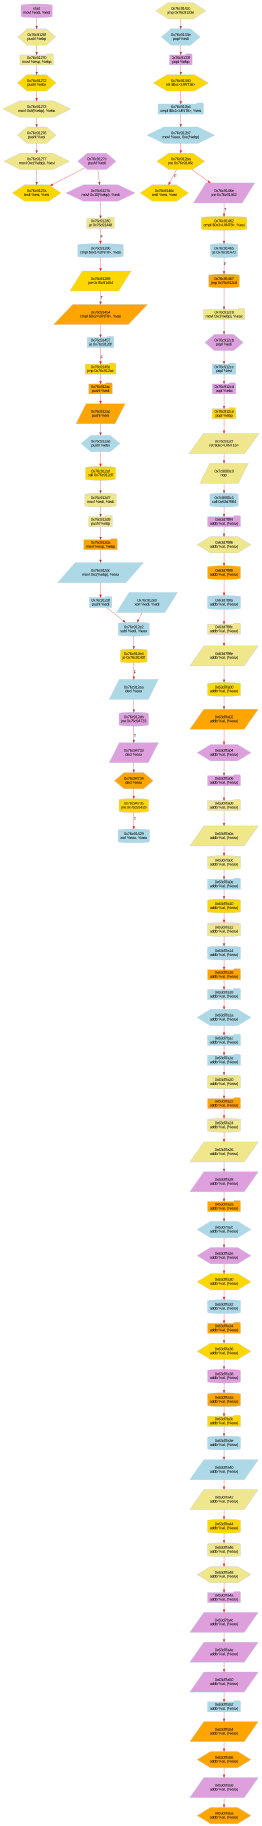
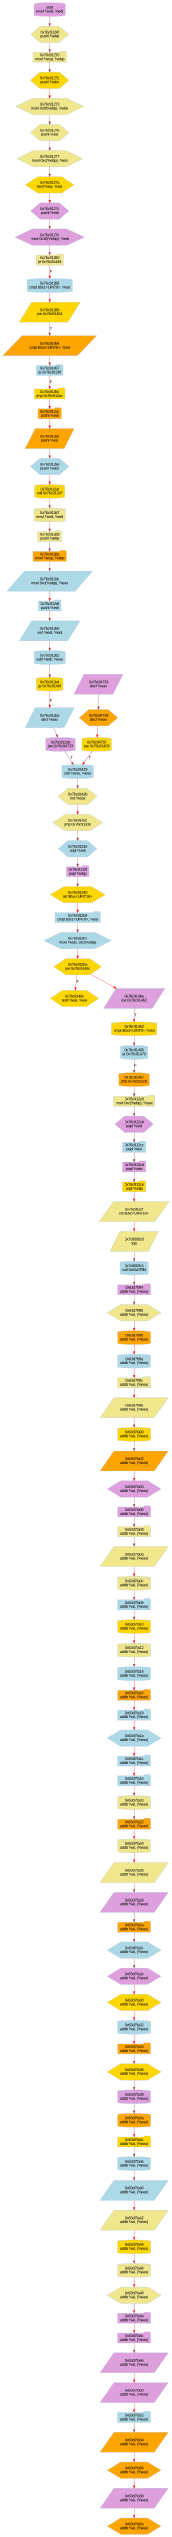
  digraph {
    fontname="Liberation Sans"
    node [color=lightsteelblue fillcolor=lightblue fontname="Liberation Sans" shape=folder style=filled]
    edge [color=brown fontname="Liberation Sans"]
    n1 [color=lightgrey fillcolor=plum label="start\nmovl %edi, %edi" shape=cylinder]
    n2 [fillcolor=khaki label="0x76c9126f\npushl %ebp" shape=hexagon]
    n3 [fillcolor=khaki label="0x76c91270\nmovl %esp, %ebp"]
    n4 [fillcolor=gold label="0x76c91272\npushl %ebx" shape=hexagon]
    n5 [fillcolor=khaki label="0x76c91273\nmovl 0x8(%ebp), %ebx" shape=hexagon]
    n6 [fillcolor=khaki label="0x76c91276\npushl %esi" shape=hexagon]
    n7 [fillcolor=khaki label="0x76c91277\nmovl 0xc(%ebp), %esi" shape=hexagon]
    n8 [fillcolor=gold label="0x76c9127a\ntestl %esi, %esi" shape=hexagon]
    n9 [fillcolor=plum label="0x76c9127c\npushl %edi" shape=hexagon]
    n10 [fillcolor=plum label="0x76c9127d\nmovl 0x10(%ebp), %edi" shape=hexagon]
    n11 [fillcolor=khaki label="0x76c91280\nje 0x76c91448"]
    n12 [label="0x76c91286\ncmpl $0x1<UINT8>, %esi" shape=cylinder]
    n13 [fillcolor=gold label="0x76c91289\njne 0x76c91454" shape=parallelogram]
    n14 [fillcolor=orange label="0x76c91454\ncmpl $0x2<UINT8>, %esi" shape=parallelogram]
    n15 [label="0x76c91457\nje 0x76c9128f"]
    n16 [fillcolor=gold label="0x76c9145d\njmp 0x76c912ac"]
    n17 [fillcolor=orange label="0x76c912ac\npushl %edi"]
    n18 [fillcolor=orange label="0x76c912ad\npushl %esi" shape=parallelogram]
    n19 [label="0x76c912ae\npushl %ebx" shape=hexagon]
    n20 [fillcolor=gold label="0x76c912af\ncall 0x76c912d7" shape=cylinder]
    n21 [fillcolor=khaki label="0x76c912d7\nmovl %edi, %edi" shape=cylinder]
    n22 [fillcolor=khaki label="0x76c912d9\npushl %ebp"]
    n23 [fillcolor=orange label="0x76c912da\nmovl %esp, %ebp"]
    n24 [label="0x76c912dc\nmovl 0xc(%ebp), %eax" shape=parallelogram]
    n25 [label="0x76c912df\npushl %edi"]
    n26 [label="0x76c912e0\nxorl %edi, %edi" shape=parallelogram]
    n27 [label="0x76c912e2\nsubl %edi, %eax" shape=cylinder]
    n28 [fillcolor=gold label="0x76c912e4\nje 0x76c9140f" shape=cylinder]
    n29 [label="0x76c912ea\ndecl %eax" shape=parallelogram]
    n30 [fillcolor=plum label="0x76c912eb\njne 0x76c94733" shape=cylinder]
    n31 [fillcolor=plum label="0x76c94733\ndecl %eax" shape=parallelogram]
    n32 [fillcolor=orange label="0x76c94734\ndecl %eax" shape=hexagon]
    n33 [fillcolor=gold label="0x76c94735\njne 0x76c91429" shape=cylinder]
    n34 [label="0x76c91429\nxorl %eax, %eax" shape=cylinder]
+   n35 [fillcolor=khaki label="0x76c9142b\nincl %eax" shape=hexagon]
    n36 [fillcolor=khaki label="0x76c9142c\njmp 0x76c9133e" shape=hexagon]
    n37 [label="0x76c9133e\npopl %edi" shape=hexagon]
    n38 [fillcolor=plum label="0x76c9133f\npopl %ebp"]
    n39 [fillcolor=gold label="0x76c91340\nret $0xc<UINT16>" shape=hexagon]
    n40 [label="0x76c912b4\ncmpl $0x1<UINT8>, %esi"]
    n41 [label="0x76c912b7\nmovl %eax, 0xc(%ebp)" shape=hexagon]
    n42 [fillcolor=gold label="0x76c912ba\njne 0x76c9146c" shape=hexagon]
    n43 [fillcolor=gold label="0x76c9146c\ntestl %esi, %esi" shape=hexagon]
    n44 [fillcolor=plum label="0x76c9146e\njne 0x76c91462" shape=parallelogram]
    n45 [fillcolor=gold label="0x76c91462\ncmpl $0x3<UINT8>, %esi" shape=cylinder]
    n46 [label="0x76c91465\nje 0x76c91470" shape=cylinder]
    n47 [fillcolor=orange label="0x76c91467\njmp 0x76c912c8" shape=cylinder]
    n48 [fillcolor=khaki label="0x76c912c8\nmovl 0xc(%ebp), %eax"]
    n49 [fillcolor=plum label="0x76c912cb\npopl %edi" shape=hexagon]
    n50 [label="0x76c912cc\npopl %esi"]
    n51 [fillcolor=plum label="0x76c912cd\npopl %ebx"]
    n52 [fillcolor=gold label="0x76c912ce\npopl %ebp"]
    n53 [fillcolor=khaki label="0x76c912cf\nret $0xc<UINT16>" shape=parallelogram]
    n54 [fillcolor=khaki label="0x7c8000c0\nnop " shape=parallelogram]
    n55 [label="0x7c8000c1\ncall 0x63d7f9f4" shape=cylinder]
    n56 [fillcolor=plum label="0x63d7f9f4\naddb %al, (%eax)"]
    n57 [fillcolor=khaki label="0x63d7f9f6\naddb %al, (%eax)" shape=hexagon]
    n58 [fillcolor=orange label="0x63d7f9f8\naddb %al, (%eax)" shape=cylinder]
    n59 [label="0x63d7f9fa\naddb %al, (%eax)" shape=cylinder]
    n60 [fillcolor=khaki label="0x63d7f9fc\naddb %al, (%eax)"]
    n61 [fillcolor=khaki label="0x63d7f9fe\naddb %al, (%eax)" shape=parallelogram]
    n62 [fillcolor=gold label="0x63d7fa00\naddb %al, (%eax)" shape=cylinder]
    n63 [fillcolor=orange label="0x63d7fa02\naddb %al, (%eax)" shape=parallelogram]
    n64 [fillcolor=plum label="0x63d7fa04\naddb %al, (%eax)" shape=hexagon]
    n65 [fillcolor=plum label="0x63d7fa06\naddb %al, (%eax)"]
    n66 [fillcolor=khaki label="0x63d7fa08\naddb %al, (%eax)"]
    n67 [fillcolor=khaki label="0x63d7fa0a\naddb %al, (%eax)" shape=parallelogram]
    n68 [fillcolor=khaki label="0x63d7fa0c\naddb %al, (%eax)" shape=cylinder]
    n69 [label="0x63d7fa0e\naddb %al, (%eax)"]
    n70 [fillcolor=gold label="0x63d7fa10\naddb %al, (%eax)" shape=cylinder]
    n71 [fillcolor=khaki label="0x63d7fa12\naddb %al, (%eax)" shape=cylinder]
    n72 [label="0x63d7fa14\naddb %al, (%eax)" shape=cylinder]
    n73 [fillcolor=orange label="0x63d7fa16\naddb %al, (%eax)"]
    n74 [label="0x63d7fa18\naddb %al, (%eax)"]
    n75 [label="0x63d7fa1a\naddb %al, (%eax)" shape=hexagon]
    n76 [label="0x63d7fa1c\naddb %al, (%eax)"]
    n77 [label="0x63d7fa1e\naddb %al, (%eax)"]
    n78 [fillcolor=khaki label="0x63d7fa20\naddb %al, (%eax)" shape=cylinder]
    n79 [fillcolor=orange label="0x63d7fa22\naddb %al, (%eax)"]
    n80 [fillcolor=khaki label="0x63d7fa24\naddb %al, (%eax)" shape=cylinder]
    n81 [fillcolor=khaki label="0x63d7fa26\naddb %al, (%eax)" shape=parallelogram]
    n82 [fillcolor=plum label="0x63d7fa28\naddb %al, (%eax)" shape=parallelogram]
    n83 [fillcolor=orange label="0x63d7fa2a\naddb %al, (%eax)"]
    n84 [label="0x63d7fa2c\naddb %al, (%eax)" shape=hexagon]
    n85 [fillcolor=plum label="0x63d7fa2e\naddb %al, (%eax)" shape=hexagon]
    n86 [fillcolor=gold label="0x63d7fa30\naddb %al, (%eax)" shape=hexagon]
    n87 [label="0x63d7fa32\naddb %al, (%eax)" shape=cylinder]
    n88 [fillcolor=orange label="0x63d7fa34\naddb %al, (%eax)"]
    n89 [fillcolor=gold label="0x63d7fa36\naddb %al, (%eax)" shape=hexagon]
    n90 [fillcolor=plum label="0x63d7fa38\naddb %al, (%eax)" shape=cylinder]
    n91 [fillcolor=orange label="0x63d7fa3a\naddb %al, (%eax)" shape=cylinder]
    n92 [fillcolor=gold label="0x63d7fa3c\naddb %al, (%eax)"]
    n93 [label="0x63d7fa3e\naddb %al, (%eax)" shape=cylinder]
    n94 [label="0x63d7fa40\naddb %al, (%eax)" shape=parallelogram]
    n95 [fillcolor=khaki label="0x63d7fa42\naddb %al, (%eax)" shape=parallelogram]
    n96 [fillcolor=gold label="0x63d7fa44\naddb %al, (%eax)" shape=cylinder]
    n97 [fillcolor=khaki label="0x63d7fa46\naddb %al, (%eax)" shape=cylinder]
    n98 [fillcolor=khaki label="0x63d7fa48\naddb %al, (%eax)" shape=hexagon]
    n99 [fillcolor=plum label="0x63d7fa4a\naddb %al, (%eax)"]
-   n100 [fillcolor=plum label="0x63d7fa4c\naddb %al, (%eax)" shape=parallelogram]
+   n100 [fillcolor=plum label="0x63d7fa4c\naddb %al, (%eax)"]
    n101 [fillcolor=plum label="0x63d7fa4e\naddb %al, (%eax)" shape=parallelogram]
    n102 [fillcolor=plum label="0x63d7fa50\naddb %al, (%eax)" shape=parallelogram]
    n103 [label="0x63d7fa52\naddb %al, (%eax)"]
    n104 [fillcolor=orange label="0x63d7fa54\naddb %al, (%eax)" shape=parallelogram]
    n105 [fillcolor=orange label="0x63d7fa56\naddb %al, (%eax)" shape=hexagon]
    n106 [fillcolor=plum label="0x63d7fa58\naddb %al, (%eax)" shape=parallelogram]
    n107 [fillcolor=orange label="0x63d7fa5a\naddb %al, (%eax)" shape=hexagon]
    n1 -> n2
    n2 -> n3
    n3 -> n4
    n4 -> n5 [color=red]
    n5 -> n6
    n6 -> n7
    n7 -> n8
-   n9 -> n8 [color=red]
+   n8 -> n9 [color=red]
    n9 -> n10
    n10 -> n11
    n11 -> n12 [color=red label=F]
    n12 -> n13 [color=red]
    n13 -> n14 [label=T]
    n14 -> n15
    n15 -> n16 [color=red label=F]
    n16 -> n17 [color=red]
    n17 -> n18 [color=red]
    n18 -> n19
    n19 -> n20 [color=red]
    n20 -> n21
    n21 -> n22
    n22 -> n23
    n23 -> n24
    n24 -> n25 [color=red]
-   n25 -> n27
+   n25 -> n26
    n26 -> n27
    n27 -> n28
    n28 -> n29 [color=red label=F]
    n29 -> n30
-   n30 -> n31 [label=T]
+   n30 -> n34 [label=T]
    n31 -> n32
    n32 -> n33 [color=red]
    n33 -> n34 [color=red label=T]
+   n34 -> n35
+   n35 -> n36 [color=red]
    n36 -> n37
    n37 -> n38
    n38 -> n39
    n39 -> n40 [color=red]
    n40 -> n41
    n41 -> n42 [color=red]
    n42 -> n43 [color=red label=F]
    n42 -> n44 [color=red]
    n44 -> n45 [color=red label=T]
    n45 -> n46
    n46 -> n47 [label=F]
    n47 -> n48
    n48 -> n49
    n49 -> n50
    n50 -> n51
    n51 -> n52
    n52 -> n53 [color=red]
    n53 -> n54 [color=red]
    n54 -> n55
    n55 -> n56
    n56 -> n57
    n57 -> n58 [color=red]
    n58 -> n59 [color=red]
    n59 -> n60 [color=red]
    n60 -> n61 [color=red]
    n61 -> n62
    n62 -> n63
    n63 -> n64 [color=red]
    n64 -> n65
    n65 -> n66
    n66 -> n67
    n67 -> n68 [color=red]
    n68 -> n69
    n69 -> n70
    n70 -> n71 [color=red]
    n71 -> n72
    n72 -> n73 [color=red]
    n73 -> n74 [color=red]
    n74 -> n75 [color=red]
    n75 -> n76 [color=red]
    n76 -> n77 [color=red]
    n77 -> n78
    n78 -> n79
    n79 -> n80 [color=red]
    n80 -> n81 [color=red]
    n81 -> n82
    n82 -> n83
    n83 -> n84
    n84 -> n85
    n85 -> n86 [color=red]
    n86 -> n87 [color=red]
    n87 -> n88 [color=red]
    n88 -> n89
    n89 -> n90
    n90 -> n91
    n91 -> n92 [color=red]
    n92 -> n93
    n93 -> n94
    n94 -> n95 [color=red]
    n95 -> n96 [color=red]
    n96 -> n97
    n97 -> n98 [color=red]
    n98 -> n99 [color=red]
    n99 -> n100 [color=red]
    n100 -> n101
    n101 -> n102 [color=red]
    n102 -> n103 [color=red]
    n103 -> n104
    n104 -> n105 [color=red]
    n105 -> n106 [color=red]
    n106 -> n107 [color=red]
  }
